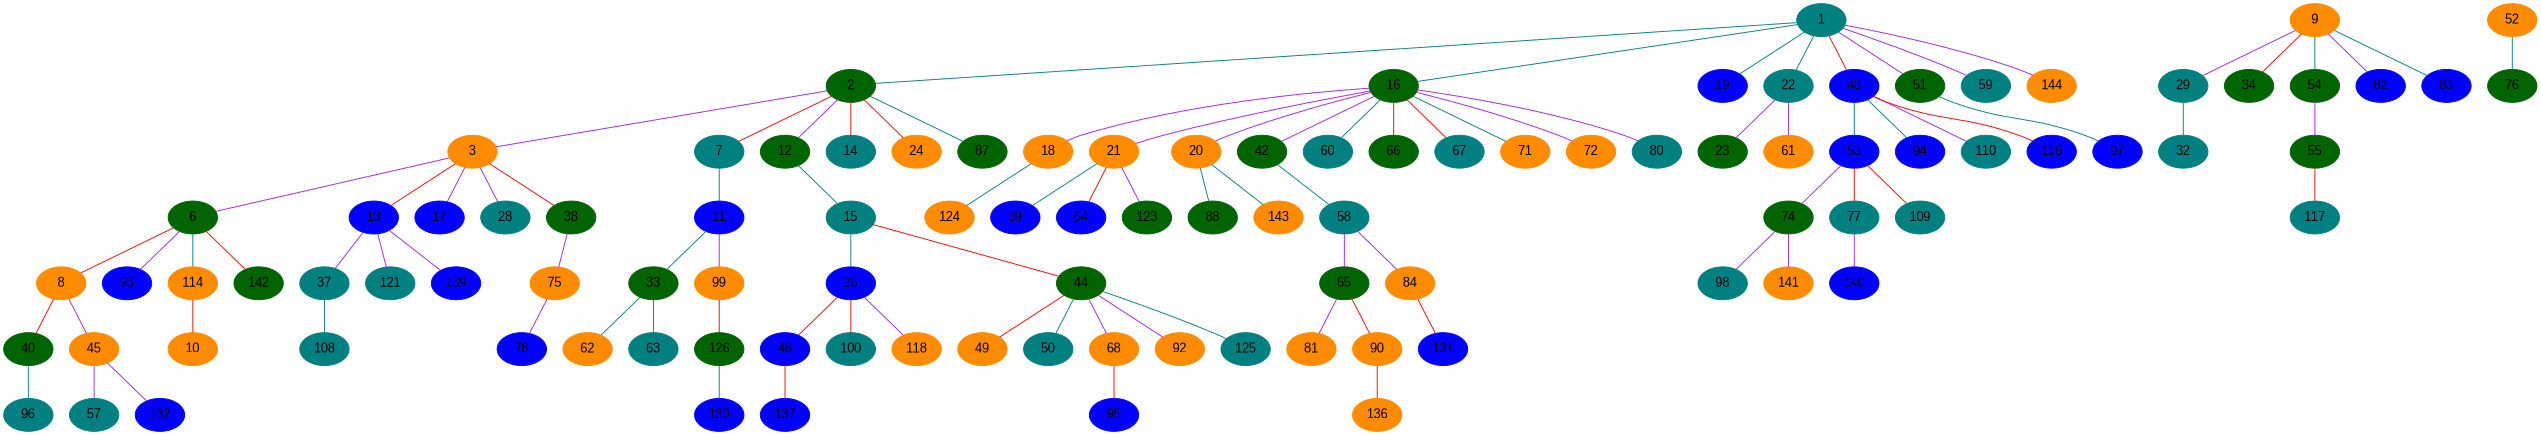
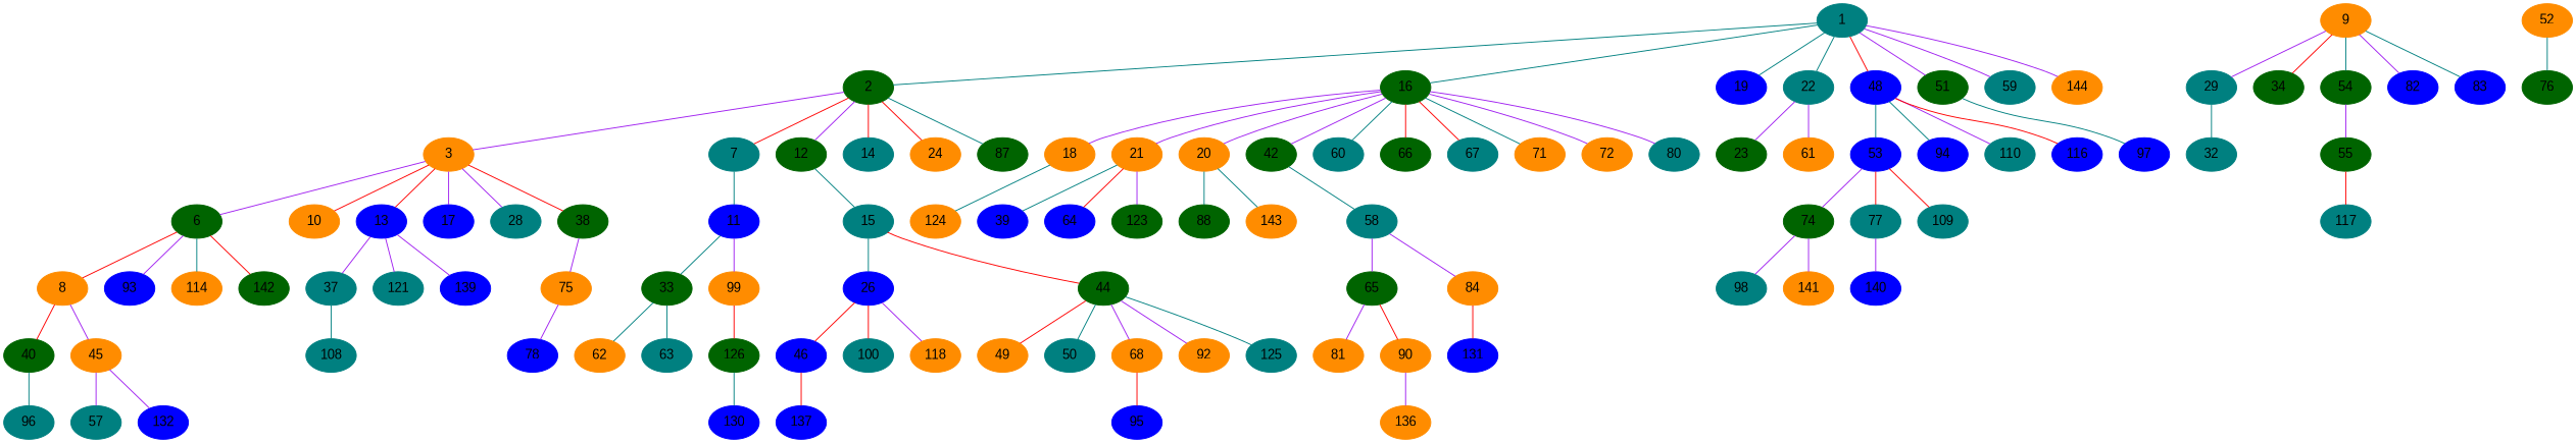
  graph {
    fontname="Liberation Sans"
    node [color=darkorange fontname="Liberation Sans" style=filled]
    edge [color=purple fontname="Liberation Sans"]
    1 [color=teal super="+41"]
    2 [color=darkgreen super="+4"]
    16 [color=darkgreen super="+20"]
    19 [color=blue]
    22 [color=teal]
    48 [color=blue super="+89"]
    51 [color=darkgreen]
    59 [color=teal]
    144
    3 [super="+5"]
    7 [color=teal super="+111"]
    12 [color=darkgreen super="+31"]
    14 [color=teal]
    24 [super="+69"]
    87 [color=darkgreen]
    18 [super="+134"]
    21 [super="+35"]
    n18 [label=20 super="+86"]
    42 [color=darkgreen super="+73"]
    60 [color=teal super="+133"]
    66 [color=darkgreen]
    67 [color=teal]
    71 [super="+103"]
    72
    80 [color=teal]
    23 [color=darkgreen]
    61 [super="+85"]
    53 [color=blue]
    94 [color=blue super="+135"]
    110 [color=teal]
    116 [color=blue super="+146"]
    97 [color=blue]
    6 [color=darkgreen super="+56"]
    10
    13 [color=blue super="+43"]
    17 [color=blue super="+127"]
    28 [color=teal super="+119"]
    38 [color=darkgreen]
    11 [color=blue super="+112"]
    15 [color=teal]
    8 [super="+36"]
    93 [color=blue]
    114
    142 [color=darkgreen]
    9 [super="+25"]
    29 [color=teal super="+30"]
    34 [color=darkgreen super="+102"]
    54 [color=darkgreen super="+105"]
    82 [color=blue]
    83 [color=blue]
    37 [color=teal super="+101"]
    121 [color=teal]
    139 [color=blue]
    75 [super="+113"]
    76 [color=darkgreen]
    52
    40 [color=darkgreen super="+129"]
    45 [super="+104"]
    33 [color=darkgreen super="+91"]
    99
    96 [color=teal]
    57 [color=teal]
    132 [color=blue]
    32 [color=teal super="+128"]
    55 [color=darkgreen super="+122"]
    62
    63 [color=teal]
    126 [color=darkgreen]
    26 [color=blue super="+115"]
    44 [color=darkgreen super="+47"]
    108 [color=teal super="+120"]
    46 [color=blue]
    100 [color=teal]
    118
    49
    50 [color=teal]
    68 [super="+138"]
    92
    125 [color=teal]
    124
    39 [color=blue]
    64 [color=blue]
    123 [color=darkgreen]
    88 [color=darkgreen super="+106"]
    143
    58 [color=teal super="+70"]
    137 [color=blue]
    78 [color=blue]
    65 [color=darkgreen]
    84
    95 [color=blue]
    74 [color=darkgreen super="+145"]
    77 [color=teal super="+79"]
    109 [color=teal]
    98 [color=teal]
    141
    140 [color=blue]
    117 [color=teal]
    81
    90 [super="+107"]
    131 [color=blue]
    136
    130 [color=blue]
    1 -- 2 [color=teal]
    1 -- 16 [color=teal]
    1 -- 19 [color=teal]
    1 -- 22 [color=teal]
    1 -- 48 [color=red]
    1 -- 51
    1 -- 59
    1 -- 144
    2 -- 3
    2 -- 7 [color=red]
    2 -- 12
    2 -- 14 [color=red]
    2 -- 24 [color=red]
    2 -- 87 [color=teal]
    16 -- 18
    16 -- 21
    16 -- n18
    16 -- 42
    16 -- 60 [color=teal]
    16 -- 66 [color=red]
    16 -- 67 [color=red]
    16 -- 71 [color=teal]
    16 -- 72
    16 -- 80
    22 -- 23
    22 -- 61
    48 -- 53 [color=teal]
    48 -- 94 [color=teal]
    48 -- 110
    48 -- 116 [color=red]
    51 -- 97 [color=teal]
    3 -- 6
-   114 -- 10 [color=red]
+   3 -- 10 [color=red]
    3 -- 13 [color=red]
    3 -- 17
    3 -- 28
    3 -- 38 [color=red]
    7 -- 11 [color=teal]
    12 -- 15 [color=teal]
    18 -- 124 [color=teal]
    21 -- 39 [color=teal]
    21 -- 64 [color=red]
    21 -- 123
    n18 -- 88 [color=teal]
    n18 -- 143 [color=teal]
    42 -- 58 [color=teal]
    53 -- 74
    53 -- 77 [color=red]
    53 -- 109 [color=red]
    6 -- 8 [color=red]
    6 -- 93
    6 -- 114 [color=teal]
    6 -- 142 [color=red]
    13 -- 37
    13 -- 121
    13 -- 139
    38 -- 75
    11 -- 33 [color=teal]
    11 -- 99
    15 -- 26 [color=teal]
    15 -- 44 [color=red]
    8 -- 40 [color=red]
    8 -- 45
    9 -- 29
    9 -- 34 [color=red]
    9 -- 54 [color=teal]
    9 -- 82
    9 -- 83 [color=teal]
    29 -- 32 [color=teal]
    54 -- 55
    37 -- 108 [color=teal]
    75 -- 78
    52 -- 76 [color=teal]
    40 -- 96 [color=teal]
    45 -- 57
    45 -- 132
    33 -- 62 [color=teal]
    33 -- 63 [color=teal]
    99 -- 126 [color=red]
    55 -- 117 [color=red]
    126 -- 130 [color=teal]
    26 -- 46 [color=red]
    26 -- 100 [color=red]
    26 -- 118
    44 -- 49 [color=red]
    44 -- 50 [color=teal]
    44 -- 68
    44 -- 92
    44 -- 125 [color=teal]
    46 -- 137 [color=red]
    68 -- 95 [color=red]
    58 -- 65
    58 -- 84
    65 -- 81
    65 -- 90 [color=red]
    84 -- 131 [color=red]
    74 -- 98
    74 -- 141
    77 -- 140
-   90 -- 136 [color=red]
+   90 -- 136
  }
